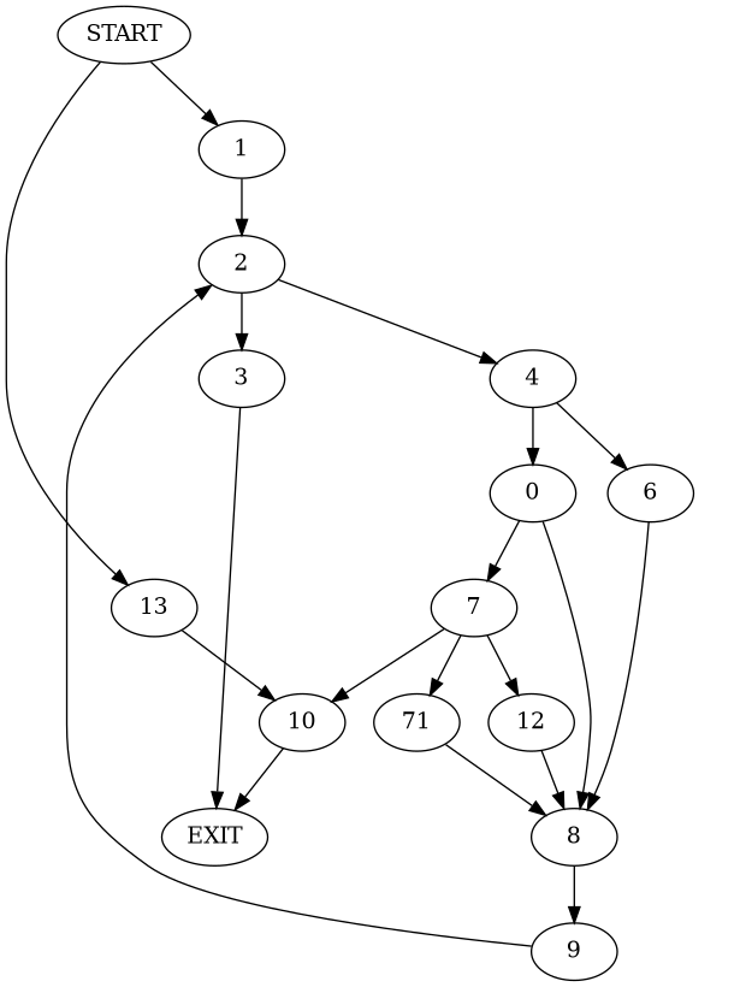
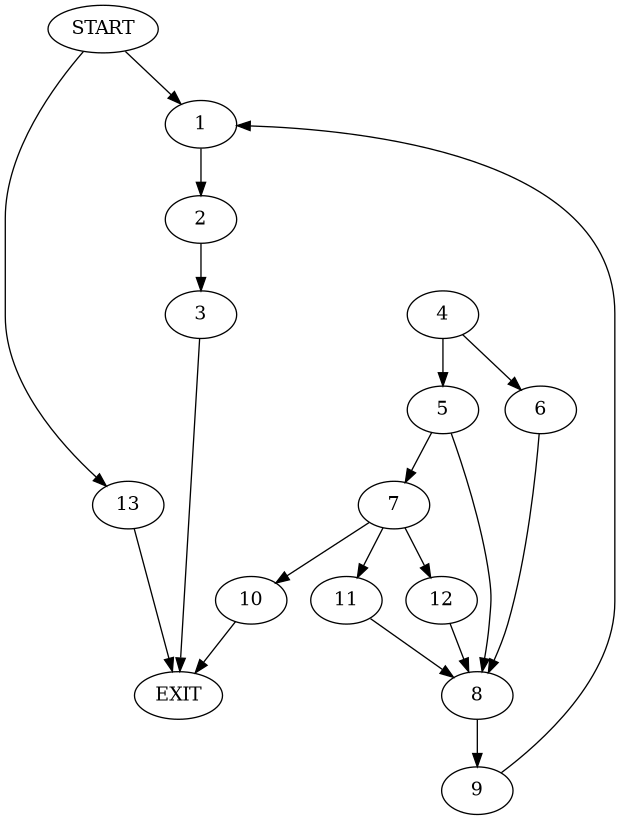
  digraph {
    n1 [label=START]
    1
    13
    2
    n5 [label=EXIT]
    3
    4
-   5 [label=0]
+   5
    6
    7
    8
    10
-   11 [label=71]
+   11
    12
    9
    n1 -> 1
    n1 -> 13
    1 -> 2
-   13 -> 10
+   13 -> n5
    2 -> 3
-   2 -> 4
    3 -> n5
    4 -> 5
    4 -> 6
    5 -> 7
    5 -> 8
    6 -> 8
    7 -> 10
    7 -> 11
    7 -> 12
    8 -> 9
    10 -> n5
    11 -> 8
    12 -> 8
-   9 -> 2
+   9 -> 1
  }
